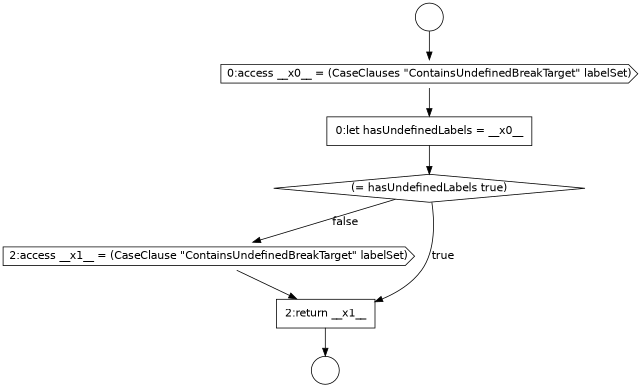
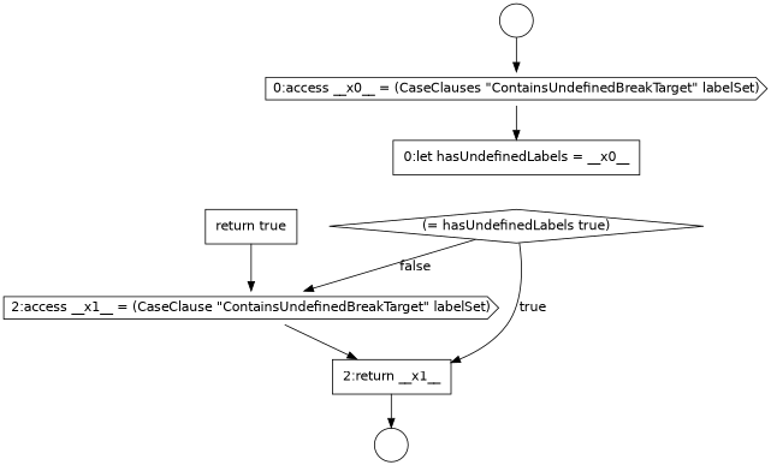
  digraph {
    fontname="DejaVu Sans"
    node [color=black fillcolor=white fontname="DejaVu Sans" shape=none style=filled]
    edge [color=black fontname="DejaVu Sans"]
    n1 [label=<<font color="black">0:access __x0__ = (CaseClauses &quot;ContainsUndefinedBreakTarget&quot; labelSet)</font>> shape=cds]
    n2 [label=<<font color="black">     <table border="0" cellborder="1" cellspacing="0" cellpadding="10">       <tr><td align="left">0:let hasUndefinedLabels = __x0__</td></tr>     </table>   </font>> margin=0]
    n3 [label=<<font color="black">(= hasUndefinedLabels true)</font>> shape=diamond]
    n4 [label=" " shape=circle]
    n5 [label=<<font color="black">     <table border="0" cellborder="1" cellspacing="0" cellpadding="10">       <tr><td align="left">2:return __x1__</td></tr>     </table>   </font>> margin=0]
    n6 [label=<<font color="black">2:access __x1__ = (CaseClause &quot;ContainsUndefinedBreakTarget&quot; labelSet)</font>> shape=cds]
    n7 [label=" " shape=circle]
+   n8 [label=<<font color="black">     <table border="0" cellborder="1" cellspacing="0" cellpadding="10">       <tr><td align="left">return true</td></tr>     </table>   </font>> margin=0]
    n1 -> n2
-   n2 -> n3
    n3 -> n5 [label=<<font color="black">true</font>>]
    n3 -> n6 [label=<<font color="black">false</font>>]
    n5 -> n4
    n6 -> n5
    n7 -> n1
+   n8 -> n6
  }
